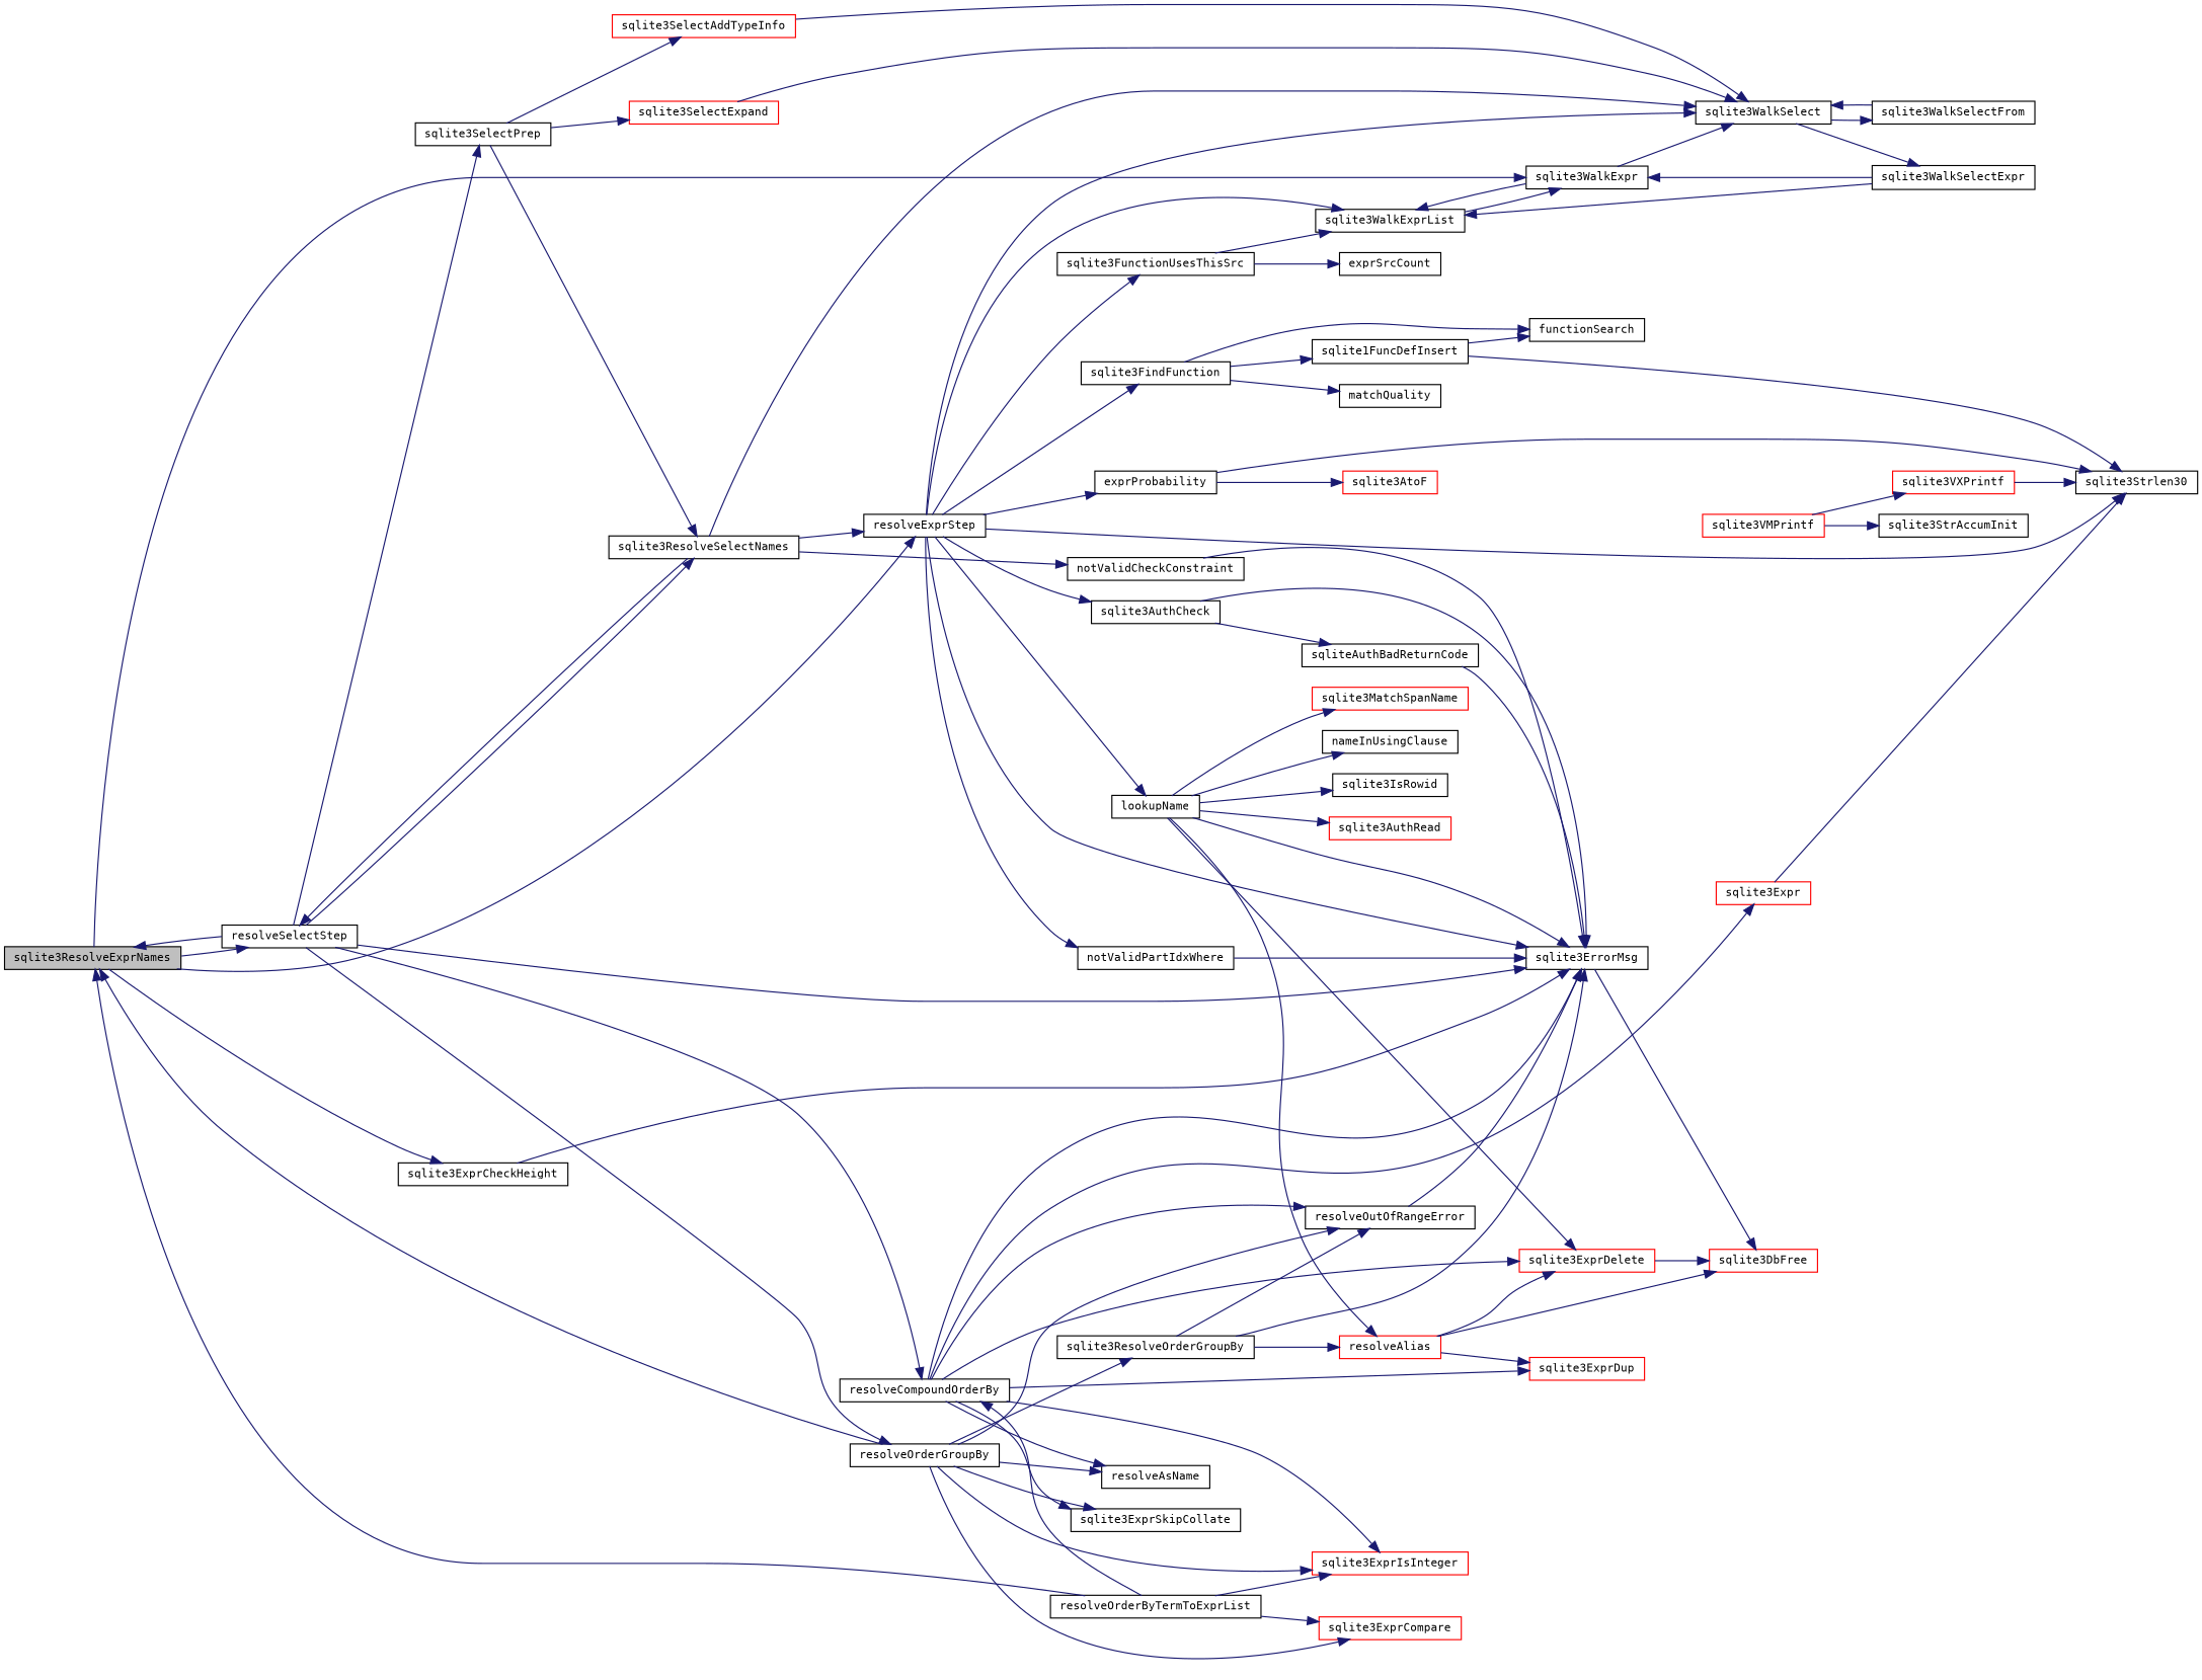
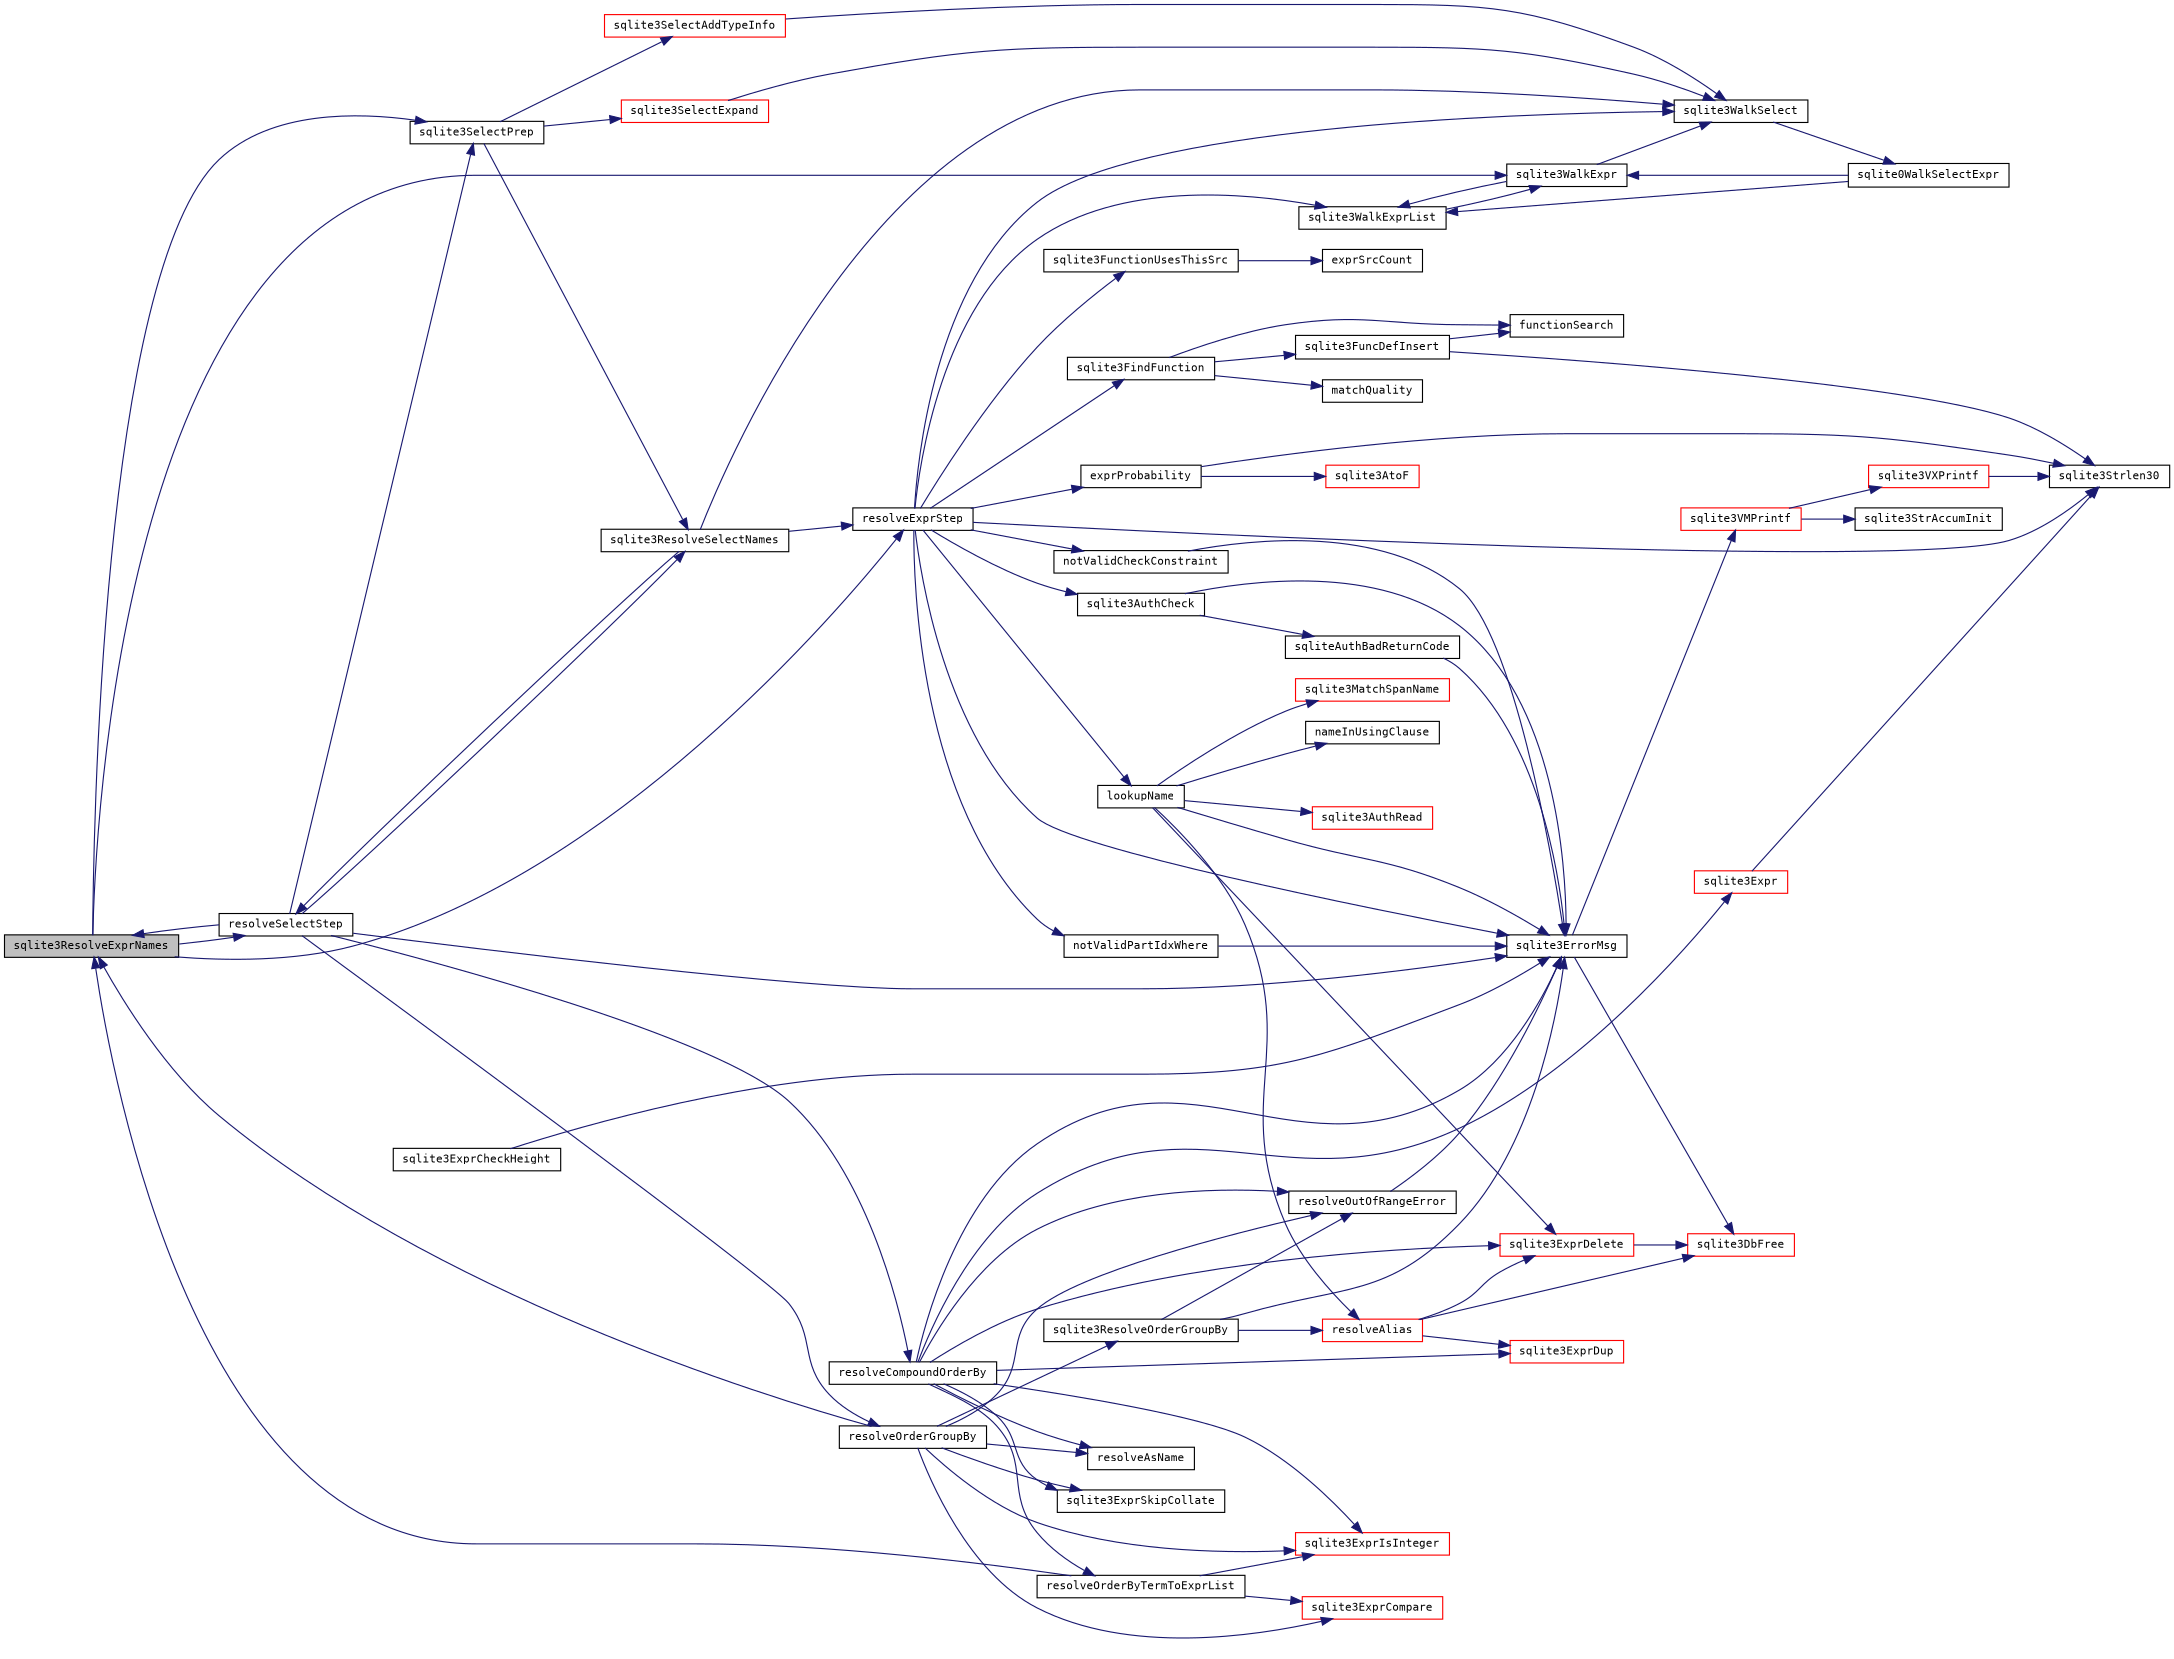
  digraph {
    fontname="DejaVu Sans Mono"
    rankdir=LR
    node [color=black fillcolor=white fontname="DejaVu Sans Mono" fontsize=10 shape=record style=filled]
    edge [color=midnightblue fontname="DejaVu Sans Mono" fontsize=10 labelfontname=FreeSans labelfontsize=10 style=solid]
    n1 [fillcolor=grey75 fontcolor=black height=0.2 label=sqlite3ResolveExprNames width=0.4]
    n2 [height=0.2 label=sqlite3ExprCheckHeight width=0.4]
    n3 [height=0.2 label=resolveExprStep width=0.4]
    n4 [height=0.2 label=sqlite3WalkExpr width=0.4]
    n5 [height=0.2 label=resolveSelectStep width=0.4]
    n6 [height=0.2 label=sqlite3ErrorMsg width=0.4]
    n7 [height=0.2 label=sqlite3Strlen30 width=0.4]
    n8 [height=0.2 label=lookupName width=0.4]
    n9 [height=0.2 label=notValidPartIdxWhere width=0.4]
    n10 [height=0.2 label=sqlite3FindFunction width=0.4]
    n11 [height=0.2 label=exprProbability width=0.4]
    n12 [height=0.2 label=sqlite3AuthCheck width=0.4]
    n13 [height=0.2 label=sqlite3WalkExprList width=0.4]
    n14 [height=0.2 label=sqlite3WalkSelect width=0.4]
    n15 [height=0.2 label=sqlite3FunctionUsesThisSrc width=0.4]
    n16 [height=0.2 label=notValidCheckConstraint width=0.4]
    n17 [height=0.2 label=sqlite3SelectPrep width=0.4]
    n18 [height=0.2 label=sqlite3ResolveSelectNames width=0.4]
    n19 [height=0.2 label=resolveOrderGroupBy width=0.4]
    n20 [height=0.2 label=resolveCompoundOrderBy width=0.4]
    n21 [color=red height=0.2 label=sqlite3VMPrintf width=0.4]
    n22 [color=red height=0.2 label=sqlite3DbFree width=0.4]
    n23 [height=0.2 label=sqlite3StrAccumInit width=0.4]
    n24 [color=red height=0.2 label=sqlite3VXPrintf width=0.4]
    n25 [color=red height=0.2 label=sqlite3MatchSpanName width=0.4]
    n26 [height=0.2 label=nameInUsingClause width=0.4]
-   n27 [height=0.2 label=sqlite3IsRowid width=0.4]
    n28 [color=red height=0.2 label=resolveAlias width=0.4]
    n29 [color=red height=0.2 label=sqlite3ExprDelete width=0.4]
    n30 [color=red height=0.2 label=sqlite3AuthRead width=0.4]
    n31 [height=0.2 label=functionSearch width=0.4]
    n32 [height=0.2 label=matchQuality width=0.4]
-   n33 [height=0.2 label=sqlite1FuncDefInsert width=0.4]
+   n33 [height=0.2 label=sqlite3FuncDefInsert width=0.4]
    n34 [color=red height=0.2 label=sqlite3AtoF width=0.4]
    n35 [height=0.2 label=sqliteAuthBadReturnCode width=0.4]
-   n36 [height=0.2 label=sqlite3WalkSelectExpr width=0.4]
-   n37 [height=0.2 label=sqlite3WalkSelectFrom width=0.4]
+   n36 [height=0.2 label=sqlite0WalkSelectExpr width=0.4]
    n38 [height=0.2 label=exprSrcCount width=0.4]
    n39 [color=red height=0.2 label=sqlite3ExprDup width=0.4]
    n40 [color=red height=0.2 label=sqlite3SelectExpand width=0.4]
    n41 [color=red height=0.2 label=sqlite3SelectAddTypeInfo width=0.4]
    n42 [height=0.2 label=sqlite3ExprSkipCollate width=0.4]
    n43 [height=0.2 label=resolveAsName width=0.4]
    n44 [color=red height=0.2 label=sqlite3ExprIsInteger width=0.4]
    n45 [height=0.2 label=resolveOutOfRangeError width=0.4]
    n46 [color=red height=0.2 label=sqlite3ExprCompare width=0.4]
    n47 [height=0.2 label=sqlite3ResolveOrderGroupBy width=0.4]
    n48 [height=0.2 label=resolveOrderByTermToExprList width=0.4]
    n49 [color=red height=0.2 label=sqlite3Expr width=0.4]
-   n1 -> n2
+   n1 -> n17
    n1 -> n3
    n1 -> n4
    n1 -> n5
    n2 -> n6
    n3 -> n6
    n3 -> n7
    n3 -> n8
    n3 -> n9
    n3 -> n10
    n3 -> n11
    n3 -> n12
    n3 -> n13
    n3 -> n14
    n3 -> n15
-   n18 -> n16
+   n3 -> n16
    n4 -> n13
    n4 -> n14
    n5 -> n1
    n5 -> n6
    n5 -> n17
    n5 -> n18
    n5 -> n19
    n5 -> n20
+   n6 -> n21
    n6 -> n22
    n8 -> n6
    n8 -> n25
    n8 -> n26
-   n8 -> n27
    n8 -> n28
    n8 -> n29
    n8 -> n30
    n9 -> n6
    n10 -> n31
    n10 -> n32
    n10 -> n33
    n11 -> n7
    n11 -> n34
    n12 -> n6
    n12 -> n35
    n13 -> n4
    n14 -> n36
-   n14 -> n37
-   n15 -> n13
    n15 -> n38
    n16 -> n6
    n17 -> n18
    n17 -> n40
    n17 -> n41
    n18 -> n3
    n18 -> n5
    n18 -> n14
    n19 -> n1
    n19 -> n42
    n19 -> n43
    n19 -> n44
    n19 -> n45
    n19 -> n46
    n19 -> n47
    n20 -> n6
    n20 -> n29
    n20 -> n39
    n20 -> n42
    n20 -> n43
    n20 -> n44
    n20 -> n45
-   n48 -> n20
+   n20 -> n48
    n20 -> n49
    n21 -> n23
    n21 -> n24
    n24 -> n7
    n28 -> n22
    n28 -> n29
    n28 -> n39
    n29 -> n22
    n33 -> n7
    n33 -> n31
    n35 -> n6
    n36 -> n4
    n36 -> n13
-   n37 -> n14
    n40 -> n14
    n41 -> n14
    n45 -> n6
    n47 -> n6
    n47 -> n28
    n47 -> n45
    n48 -> n1
    n48 -> n44
    n48 -> n46
    n49 -> n7
  }
